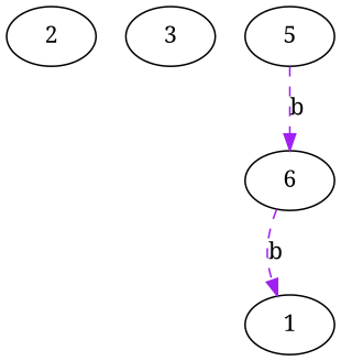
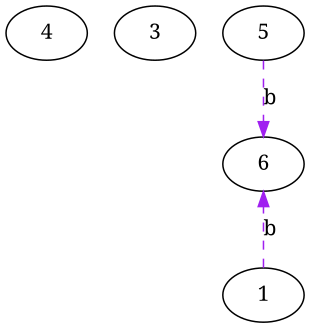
  strict digraph {
    fontname="Noto Serif"
    node [fontname="Noto Serif"]
    edge [color=purple fontname="Noto Serif" style=dashed]
-   2
+   2 [label=4]
    3
    n3 [label=5]
    6
    1
    n3 -> 6 [label=b]
-   6 -> 1 [label=b]
+   1 -> 6 [label=b]
  }
